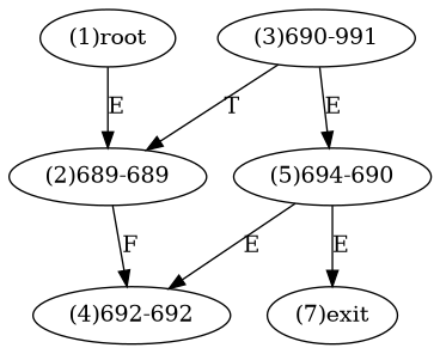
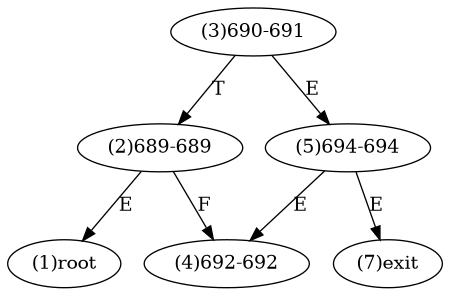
  digraph {
    n1 [label="(1)root"]
    n2 [label="(2)689-689"]
    n3 [label="(4)692-692"]
-   n4 [label="(3)690-991"]
-   n5 [label="(5)694-690"]
+   n4 [label="(3)690-691"]
+   n5 [label="(5)694-694"]
    n6 [label="(7)exit"]
-   n1 -> n2 [label=E]
+   n2 -> n1 [label=E]
    n2 -> n3 [label=F]
    n4 -> n2 [label=T]
    n4 -> n5 [label=E]
    n5 -> n3 [label=E]
    n5 -> n6 [label=E]
  }
